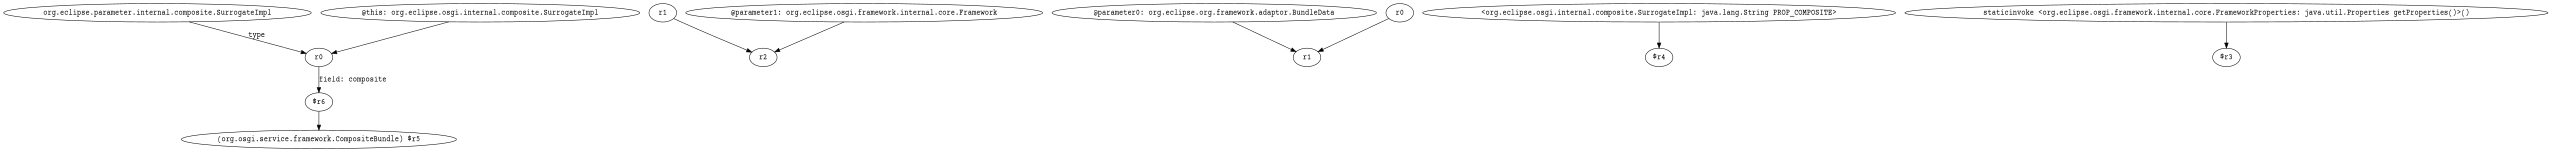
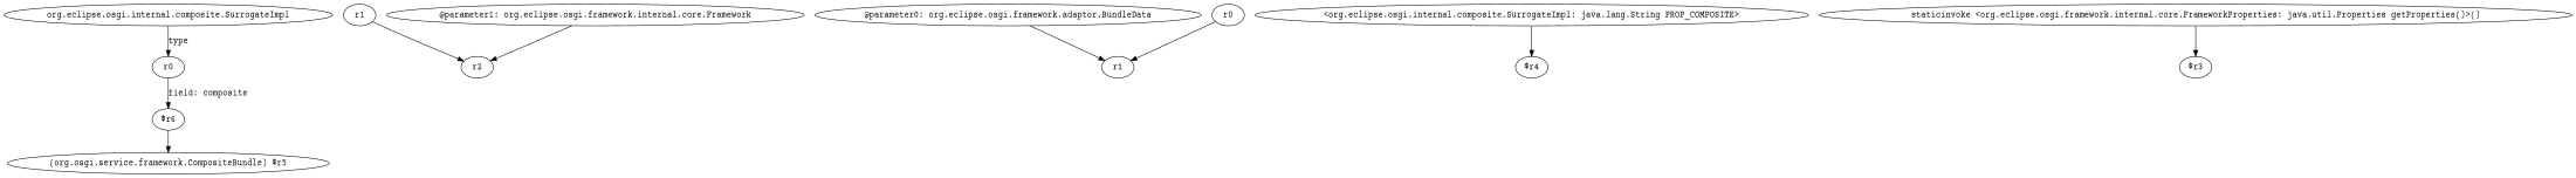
  digraph {
    fontname="Courier Prime"
    node [fontname="Courier Prime"]
    edge [fontname="Courier Prime"]
-   n1 [label="org.eclipse.parameter.internal.composite.SurrogateImpl"]
+   n1 [label="org.eclipse.osgi.internal.composite.SurrogateImpl"]
    n2 [label=r0]
    n3 [label="$r6"]
    n4 [label="(org.osgi.service.framework.CompositeBundle) $r5"]
    n5 [label=r1]
    n6 [label=r2]
-   n7 [label="@parameter0: org.eclipse.org.framework.adaptor.BundleData"]
+   n7 [label="@parameter0: org.eclipse.osgi.framework.adaptor.BundleData"]
    n8 [label=r1]
    n9 [label="@parameter1: org.eclipse.osgi.framework.internal.core.Framework"]
    n10 [label="<org.eclipse.osgi.internal.composite.SurrogateImpl: java.lang.String PROP_COMPOSITE>"]
    n11 [label="$r4"]
-   n12 [label="@this: org.eclipse.osgi.internal.composite.SurrogateImpl"]
    n13 [label="staticinvoke <org.eclipse.osgi.framework.internal.core.FrameworkProperties: java.util.Properties getProperties()>()"]
    n14 [label="$r3"]
    n15 [label=r0]
    n1 -> n2 [label=type]
    n2 -> n3 [label="field: composite"]
    n3 -> n4
    n5 -> n6
    n7 -> n8
    n9 -> n6
    n10 -> n11
-   n12 -> n2
    n13 -> n14
    n15 -> n8
  }
